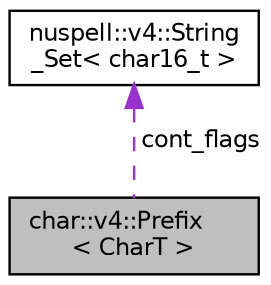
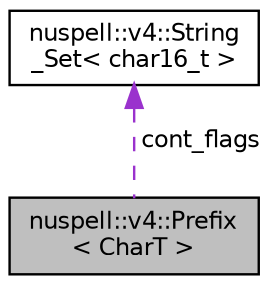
  digraph {
    node [color=black fontname=Helvetica fontsize=10 shape=record style=filled]
-   n1 [fillcolor=grey75 fontcolor=black height=0.2 label="char::v4::Prefix\l\< CharT \>" width=0.4]
+   n1 [fillcolor=grey75 fontcolor=black height=0.2 label="nuspell::v4::Prefix\l\< CharT \>" width=0.4]
    n2 [fillcolor=white height=0.2 label="nuspell::v4::String\l_Set\< char16_t \>" width=0.4]
    n2 -> n1 [color=darkorchid3 dir=back fontname=Helvetica fontsize=10 label=" cont_flags" labelfontname=Helvetica labelfontsize=10 style=dashed]
  }
